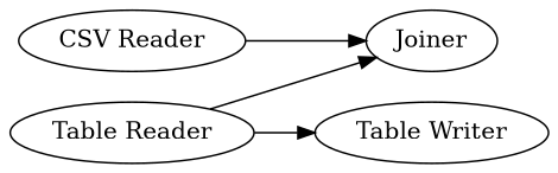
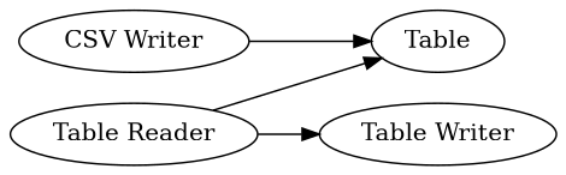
  digraph {
    rankdir=LR
    n1 [label="Table Reader"]
-   n2 [label=Joiner]
+   n2 [label=Table]
    n3 [label="Table Writer"]
-   n4 [label="CSV Reader"]
+   n4 [label="CSV Writer"]
    n1 -> n2
    n1 -> n3
    n4 -> n2
  }
